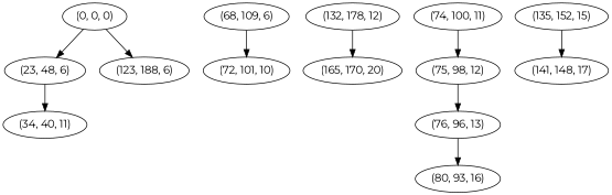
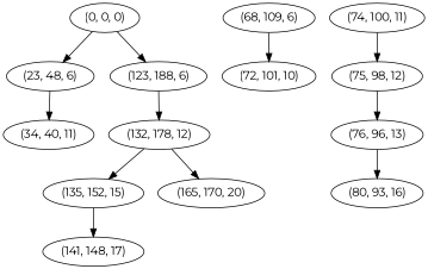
  digraph {
    fontname=Montserrat
    node [fontname=Montserrat]
    edge [fontname=Montserrat]
    "(0, 0, 0)"
    "(23, 48, 6)"
    "(123, 188, 6)"
    "(34, 40, 11)"
    "(68, 109, 6)"
    "(72, 101, 10)"
    "(132, 178, 12)"
    "(74, 100, 11)"
    "(75, 98, 12)"
    "(76, 96, 13)"
    "(80, 93, 16)"
    "(135, 152, 15)"
    "(165, 170, 20)"
    "(141, 148, 17)"
    "(0, 0, 0)" -> "(23, 48, 6)"
    "(0, 0, 0)" -> "(123, 188, 6)"
    "(23, 48, 6)" -> "(34, 40, 11)"
+   "(123, 188, 6)" -> "(132, 178, 12)"
    "(68, 109, 6)" -> "(72, 101, 10)"
+   "(132, 178, 12)" -> "(135, 152, 15)"
    "(132, 178, 12)" -> "(165, 170, 20)"
    "(74, 100, 11)" -> "(75, 98, 12)"
    "(75, 98, 12)" -> "(76, 96, 13)"
    "(76, 96, 13)" -> "(80, 93, 16)"
    "(135, 152, 15)" -> "(141, 148, 17)"
  }
